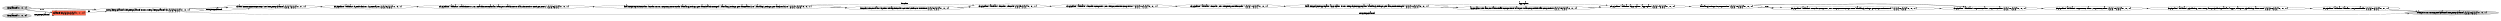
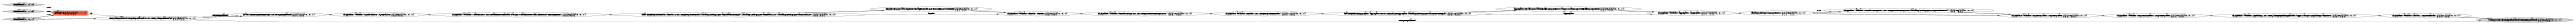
  digraph {
    rankdir=LR
    node [fillcolor=white shape=ellipse style=filled]
    edge [style=bold]
    n1 [label="decoder.setCumulator(ByteToMessageDecoder.COMPOSITE_CUMULATOR)@@@8@@@['0', '0', '1']"]
    n2 [label="ch.pipeline().addLast(\"decoder\",decoder)@@@9@@@['0', '0', '1']"]
    n3 [label="ch.pipeline().addLast(\"decoder_compress\",new HttpContentDecompressor())@@@10@@@['0', '0', '1']"]
    n4 [label="aggregator.setMaxCumulationBufferComponents(transport.maxCompositeBufferComponents)@@@13@@@['0', '0', '1']"]
    n5 [label="ch.pipeline().addLast(\"aggregator\",aggregator)@@@14@@@['0', '0', '1']"]
    n6 [label="handlingSettings.isCompression()@@@15@@@['0', '0', '1']"]
    n7 [label="ch.pipeline().addLast(\"response_creator\",responseCreator)@@@19@@@['0', '0', '1']"]
    n8 [label="ch.pipeline().addLast(\"pipelining\",new Netty4HttpPipeliningHandler(logger,transport.pipeliningMaxEvents))@@@20@@@['0', '0', '1']"]
    n9 [label="ch.pipeline().addLast(\"handler\",requestHandler)@@@21@@@['0', '0', '1']"]
    n10 [label="ch.attr(HTTP_CHANNEL_KEY).set(nettyHttpChannel)@@@4@@@['0', '0', '1']"]
    n11 [label="ch.pipeline().addLast(\"byte_buf_sizer\",byteBufSizer)@@@5@@@['0', '0', '1']"]
    n12 [label="ch.pipeline().addLast(\"read_timeout\",new ReadTimeoutHandler(transport.readTimeoutMillis,TimeUnit.MILLISECONDS))@@@6@@@['0', '0', '1']"]
    n13 [label="ch.pipeline().addLast(\"encoder\",new HttpResponseEncoder())@@@11@@@['0', '0', '1']"]
    n14 [label="final HttpObjectAggregator aggregator = new HttpObjectAggregator(handlingSettings.getMaxContentLength())@@@12@@@['0', '0', '1']"]
    n15 [fillcolor=lightgray label="transport.serverAcceptedChannel(nettyHttpChannel)@@@22@@@['0', '0', '1']"]
+   n16 [fillcolor=lightgray label="initChannel['0', '1', '0']" shape=diamond]
    n17 [fillcolor=tomato label="Channel ch@@@2@@@['1', '1', '1']" shape=box]
    n18 [label="Netty4HttpChannel nettyHttpChannel = new Netty4HttpChannel(ch)@@@3@@@['0', '0', '1']"]
    n19 [label="ch.pipeline().addLast(\"encoder_compress\",new HttpContentCompressor(handlingSettings.getCompressionLevel()))@@@16@@@['0', '0', '1']"]
    n20 [label="ch.pipeline().addLast(\"request_creator\",requestCreator)@@@18@@@['0', '0', '1']"]
    n21 [label="final HttpRequestDecoder decoder = new HttpRequestDecoder(handlingSettings.getMaxInitialLineLength(),handlingSettings.getMaxHeaderSize(),handlingSettings.getMaxChunkSize())@@@7@@@['0', '0', '1']"]
-   n22 [fillcolor=lightgray label="initChannel['0', '0', '1']"]
-   n23 [fillcolor=lightgray label="initChannel['1', '0', '0']"]
+   n22 [fillcolor=lightgray label="initChannel['0', '0', '1']" shape=diamond]
+   n23 [fillcolor=lightgray label="initChannel['1', '0', '0']" shape=diamond]
    n1 -> n2
    n2 -> n3
    n3 -> n13
    n4 -> n5
    n5 -> n6
    n6 -> n19 [label=true style=dotted]
    n6 -> n19
    n6 -> n20
    n7 -> n8
    n8 -> n9
    n9 -> n15
    n10 -> n11
    n11 -> n12
    n12 -> n21
    n13 -> n14
    n14 -> n4
    n14 -> n5 [label=aggregator style=solid]
+   n16 -> n17 [label=true style=dotted]
    n17 -> n18 [label=ch style=solid]
    n18 -> n10
    n18 -> n10 [label=nettyHttpChannel style=solid]
    n18 -> n15 [label=nettyHttpChannel style=solid]
    n19 -> n20
    n20 -> n7
    n21 -> n1
    n21 -> n2 [label=decoder style=solid]
    n22 -> n17 [label=true]
    n22 -> n18
-   n23 -> n17 [label=nettyHttpChannel style=dotted]
+   n23 -> n17 [label=true style=dotted]
  }
